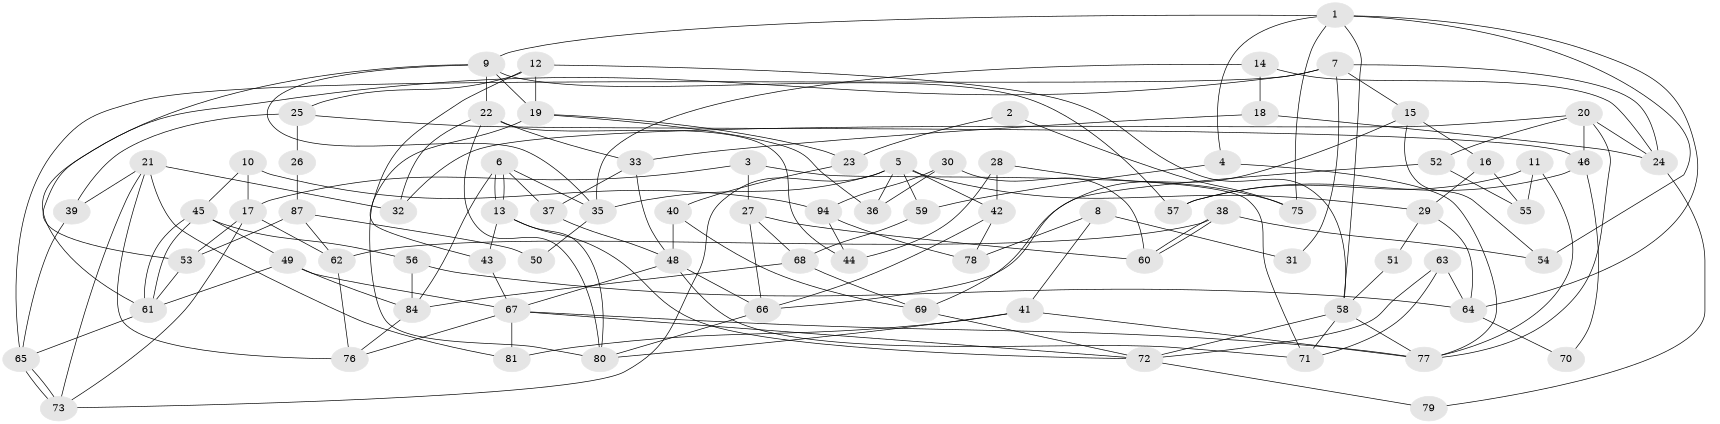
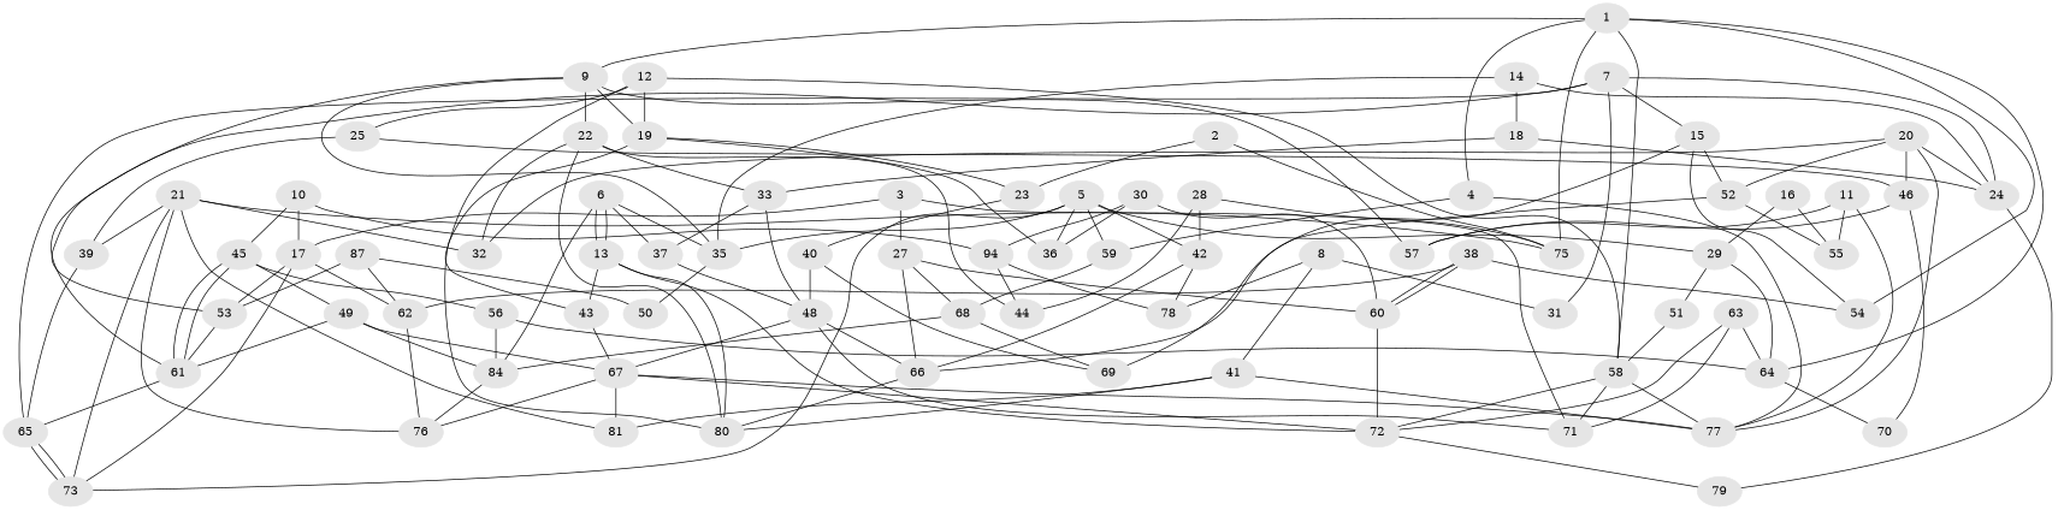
  graph {
    node [color=gray90 style=filled]
    1
    4
    9
    54
    58
    64
    75
    59
    77
    35
    19
    22
    53
    57
    28
    42
    44
    71
    72
    70
    2
    23
    40
    3
    17
    27
    73
    62
    60
    66
    68
    5
    29
    36
    51
    50
    78
    6
    13
    37
    n41 [label=84]
    43
    80
    48
    76
    7
    15
    24
    31
    61
    65
    16
    69
    79
    8
    41
    81
    33
    32
    10
    n61 [label=94]
    45
    49
    56
    11
    55
    12
    25
    46
    39
-   26
    67
    14
    18
    20
    52
    21
    n78 [label=87]
    30
    38
    63
    1 -- 4
    1 -- 9
    1 -- 54
    1 -- 58
    1 -- 64
    1 -- 75
    4 -- 59
    4 -- 77
    9 -- 35
    9 -- 19
    9 -- 22
    9 -- 53
    9 -- 57
    58 -- 77
    58 -- 71
    58 -- 72
    64 -- 70
    59 -- 68
    35 -- 50
    19 -- 23
    19 -- 36
    19 -- 80
    22 -- 44
    22 -- 80
    22 -- 33
    22 -- 32
    53 -- 61
    28 -- 75
    28 -- 42
    28 -- 44
    42 -- 66
    42 -- 78
    72 -- 79
    2 -- 75
    2 -- 23
    23 -- 40
    40 -- 48
    40 -- 69
    3 -- 71
    3 -- 17
    3 -- 27
    17 -- 53
    17 -- 73
    17 -- 62
    27 -- 60
    27 -- 66
    27 -- 68
    62 -- 76
-   69 -- 72
+   60 -- 72
    66 -- 80
    68 -- n41
    68 -- 69
    5 -- 59
    5 -- 35
    5 -- 42
    5 -- 73
    5 -- 29
    5 -- 36
    29 -- 64
    29 -- 51
    51 -- 58
    6 -- 35
    6 -- 13
    6 -- 13
    6 -- 37
    6 -- n41
    13 -- 72
    13 -- 43
    13 -- 80
    37 -- 48
    n41 -- 76
    43 -- 67
    48 -- 71
    48 -- 66
    48 -- 67
    7 -- 15
    7 -- 24
    7 -- 31
    7 -- 61
    7 -- 65
    15 -- 54
-   15 -- 16
+   15 -- 52
    15 -- 69
    24 -- 79
    61 -- 65
    65 -- 73
    65 -- 73
    16 -- 29
    16 -- 55
    8 -- 78
    8 -- 31
    8 -- 41
    41 -- 77
    41 -- 80
    41 -- 81
    33 -- 37
    33 -- 48
    10 -- 17
    10 -- n61
    10 -- 45
    n61 -- 44
    n61 -- 78
    45 -- 61
    45 -- 61
    45 -- 49
    45 -- 56
    49 -- n41
    49 -- 61
    49 -- 67
    56 -- 64
    56 -- n41
    11 -- 77
    11 -- 57
    11 -- 55
    12 -- 58
    12 -- 19
    12 -- 43
    12 -- 25
    25 -- 46
    25 -- 39
-   25 -- 26
    46 -- 57
    46 -- 70
    39 -- 65
-   26 -- n78
    67 -- 77
    67 -- 72
    67 -- 76
    67 -- 81
    14 -- 35
    14 -- 24
    14 -- 18
    18 -- 24
    18 -- 33
    20 -- 77
    20 -- 24
    20 -- 32
    20 -- 46
    20 -- 52
    52 -- 66
    52 -- 55
+   21 -- 75
    21 -- 73
    21 -- 76
    21 -- 81
    21 -- 32
    21 -- 39
    n78 -- 53
    n78 -- 62
    n78 -- 50
    30 -- 60
    30 -- 36
    30 -- n61
    38 -- 54
    38 -- 62
    38 -- 60
    38 -- 60
    63 -- 64
    63 -- 71
    63 -- 72
  }
